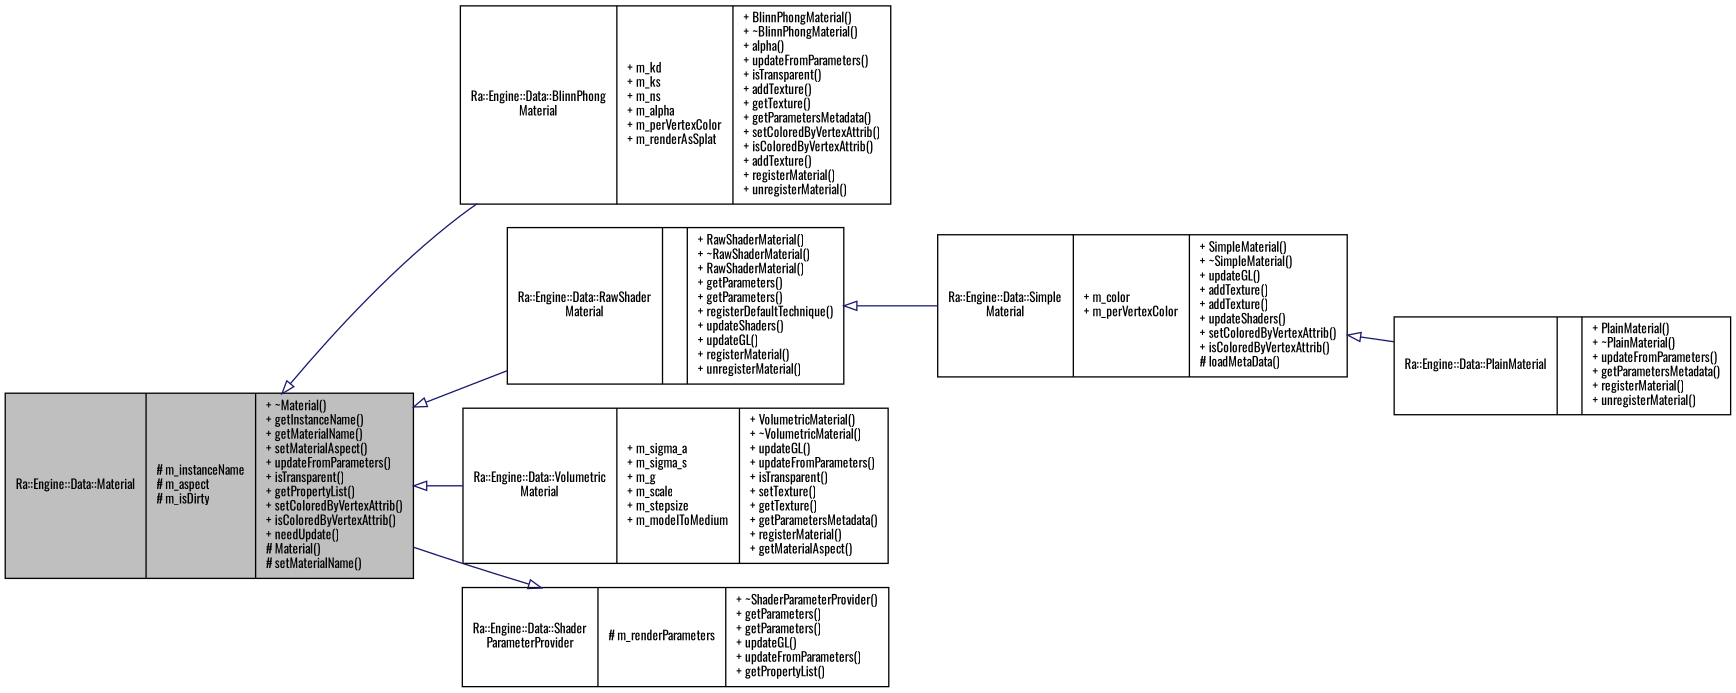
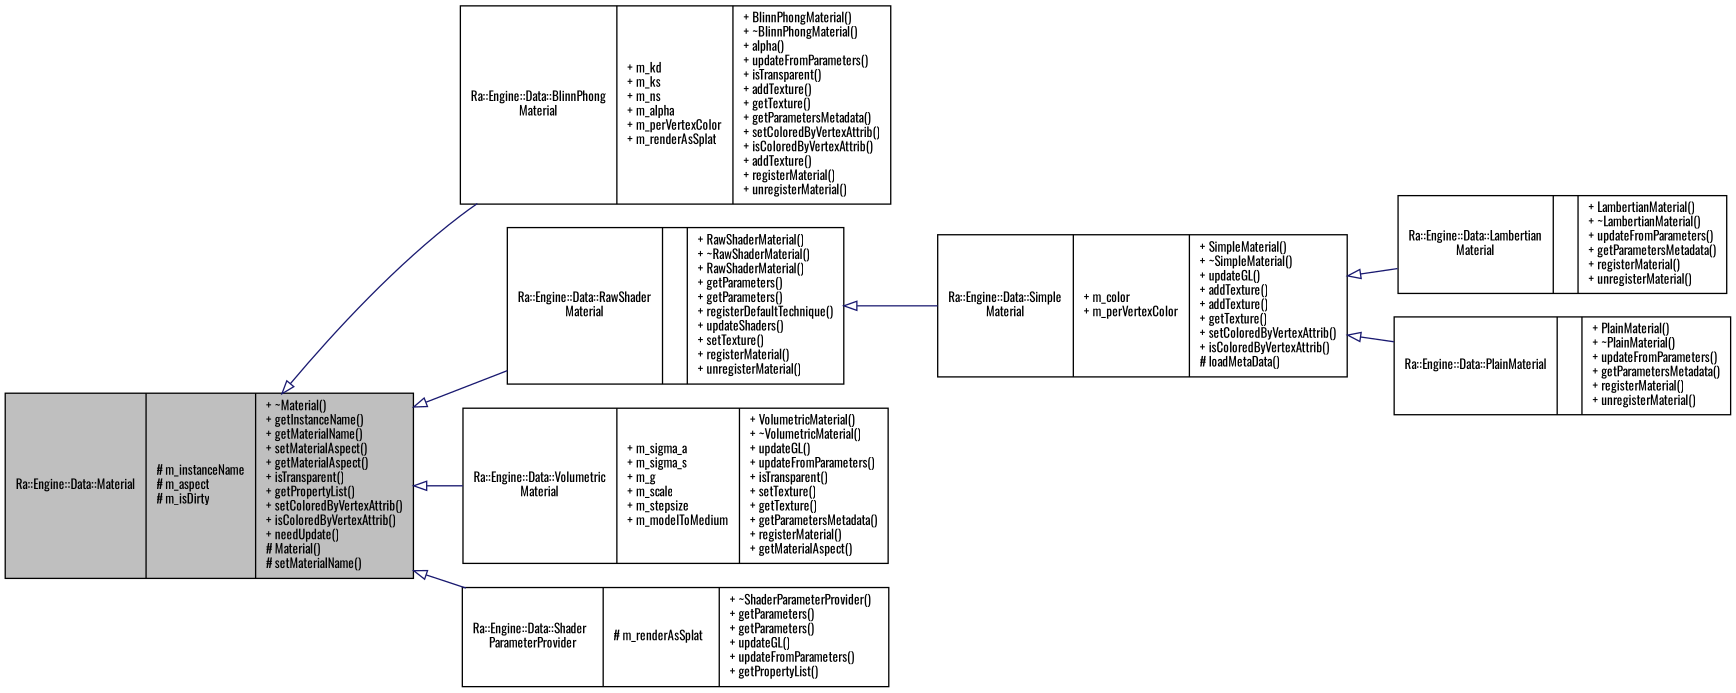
  digraph {
    fontname=Oswald
    rankdir=LR
    node [color=black fillcolor=white fontname=Oswald fontsize=10 shape=record style=filled]
    edge [arrowtail=onormal color=midnightblue dir=back fontname=Oswald fontsize=10 labelfontname=Helvetica labelfontsize=10 style=solid]
-   n1 [fillcolor=grey75 fontcolor=black height=0.2 label="{Ra::Engine::Data::Material\n|# m_instanceName\l# m_aspect\l# m_isDirty\l|+ ~Material()\l+ getInstanceName()\l+ getMaterialName()\l+ setMaterialAspect()\l+ updateFromParameters()\l+ isTransparent()\l+ getPropertyList()\l+ setColoredByVertexAttrib()\l+ isColoredByVertexAttrib()\l+ needUpdate()\l# Material()\l# setMaterialName()\l}" width=0.4]
+   n1 [fillcolor=grey75 fontcolor=black height=0.2 label="{Ra::Engine::Data::Material\n|# m_instanceName\l# m_aspect\l# m_isDirty\l|+ ~Material()\l+ getInstanceName()\l+ getMaterialName()\l+ setMaterialAspect()\l+ getMaterialAspect()\l+ isTransparent()\l+ getPropertyList()\l+ setColoredByVertexAttrib()\l+ isColoredByVertexAttrib()\l+ needUpdate()\l# Material()\l# setMaterialName()\l}" width=0.4]
    n2 [height=0.2 label="{Ra::Engine::Data::BlinnPhong\lMaterial\n|+ m_kd\l+ m_ks\l+ m_ns\l+ m_alpha\l+ m_perVertexColor\l+ m_renderAsSplat\l|+ BlinnPhongMaterial()\l+ ~BlinnPhongMaterial()\l+ alpha()\l+ updateFromParameters()\l+ isTransparent()\l+ addTexture()\l+ getTexture()\l+ getParametersMetadata()\l+ setColoredByVertexAttrib()\l+ isColoredByVertexAttrib()\l+ addTexture()\l+ registerMaterial()\l+ unregisterMaterial()\l}" width=0.4]
-   n3 [height=0.2 label="{Ra::Engine::Data::RawShader\lMaterial\n||+ RawShaderMaterial()\l+ ~RawShaderMaterial()\l+ RawShaderMaterial()\l+ getParameters()\l+ getParameters()\l+ registerDefaultTechnique()\l+ updateShaders()\l+ updateGL()\l+ registerMaterial()\l+ unregisterMaterial()\l}" width=0.4]
+   n3 [height=0.2 label="{Ra::Engine::Data::RawShader\lMaterial\n||+ RawShaderMaterial()\l+ ~RawShaderMaterial()\l+ RawShaderMaterial()\l+ getParameters()\l+ getParameters()\l+ registerDefaultTechnique()\l+ updateShaders()\l+ setTexture()\l+ registerMaterial()\l+ unregisterMaterial()\l}" width=0.4]
    n4 [height=0.2 label="{Ra::Engine::Data::Volumetric\lMaterial\n|+ m_sigma_a\l+ m_sigma_s\l+ m_g\l+ m_scale\l+ m_stepsize\l+ m_modelToMedium\l|+ VolumetricMaterial()\l+ ~VolumetricMaterial()\l+ updateGL()\l+ updateFromParameters()\l+ isTransparent()\l+ setTexture()\l+ getTexture()\l+ getParametersMetadata()\l+ registerMaterial()\l+ getMaterialAspect()\l}" width=0.4]
-   n5 [height=0.2 label="{Ra::Engine::Data::Simple\lMaterial\n|+ m_color\l+ m_perVertexColor\l|+ SimpleMaterial()\l+ ~SimpleMaterial()\l+ updateGL()\l+ addTexture()\l+ addTexture()\l+ updateShaders()\l+ setColoredByVertexAttrib()\l+ isColoredByVertexAttrib()\l# loadMetaData()\l}" width=0.4]
+   n5 [height=0.2 label="{Ra::Engine::Data::Simple\lMaterial\n|+ m_color\l+ m_perVertexColor\l|+ SimpleMaterial()\l+ ~SimpleMaterial()\l+ updateGL()\l+ addTexture()\l+ addTexture()\l+ getTexture()\l+ setColoredByVertexAttrib()\l+ isColoredByVertexAttrib()\l# loadMetaData()\l}" width=0.4]
+   n6 [height=0.2 label="{Ra::Engine::Data::Lambertian\lMaterial\n||+ LambertianMaterial()\l+ ~LambertianMaterial()\l+ updateFromParameters()\l+ getParametersMetadata()\l+ registerMaterial()\l+ unregisterMaterial()\l}" width=0.4]
    n7 [height=0.2 label="{Ra::Engine::Data::PlainMaterial\n||+ PlainMaterial()\l+ ~PlainMaterial()\l+ updateFromParameters()\l+ getParametersMetadata()\l+ registerMaterial()\l+ unregisterMaterial()\l}" width=0.4]
-   n8 [height=0.2 label="{Ra::Engine::Data::Shader\lParameterProvider\n|# m_renderParameters\l|+ ~ShaderParameterProvider()\l+ getParameters()\l+ getParameters()\l+ updateGL()\l+ updateFromParameters()\l+ getPropertyList()\l}" width=0.4]
+   n8 [height=0.2 label="{Ra::Engine::Data::Shader\lParameterProvider\n|# m_renderAsSplat\l|+ ~ShaderParameterProvider()\l+ getParameters()\l+ getParameters()\l+ updateGL()\l+ updateFromParameters()\l+ getPropertyList()\l}" width=0.4]
    n1 -> n2
    n1 -> n3
    n1 -> n4
    n3 -> n5
+   n5 -> n6
    n5 -> n7
-   n8 -> n1
+   n1 -> n8
  }
